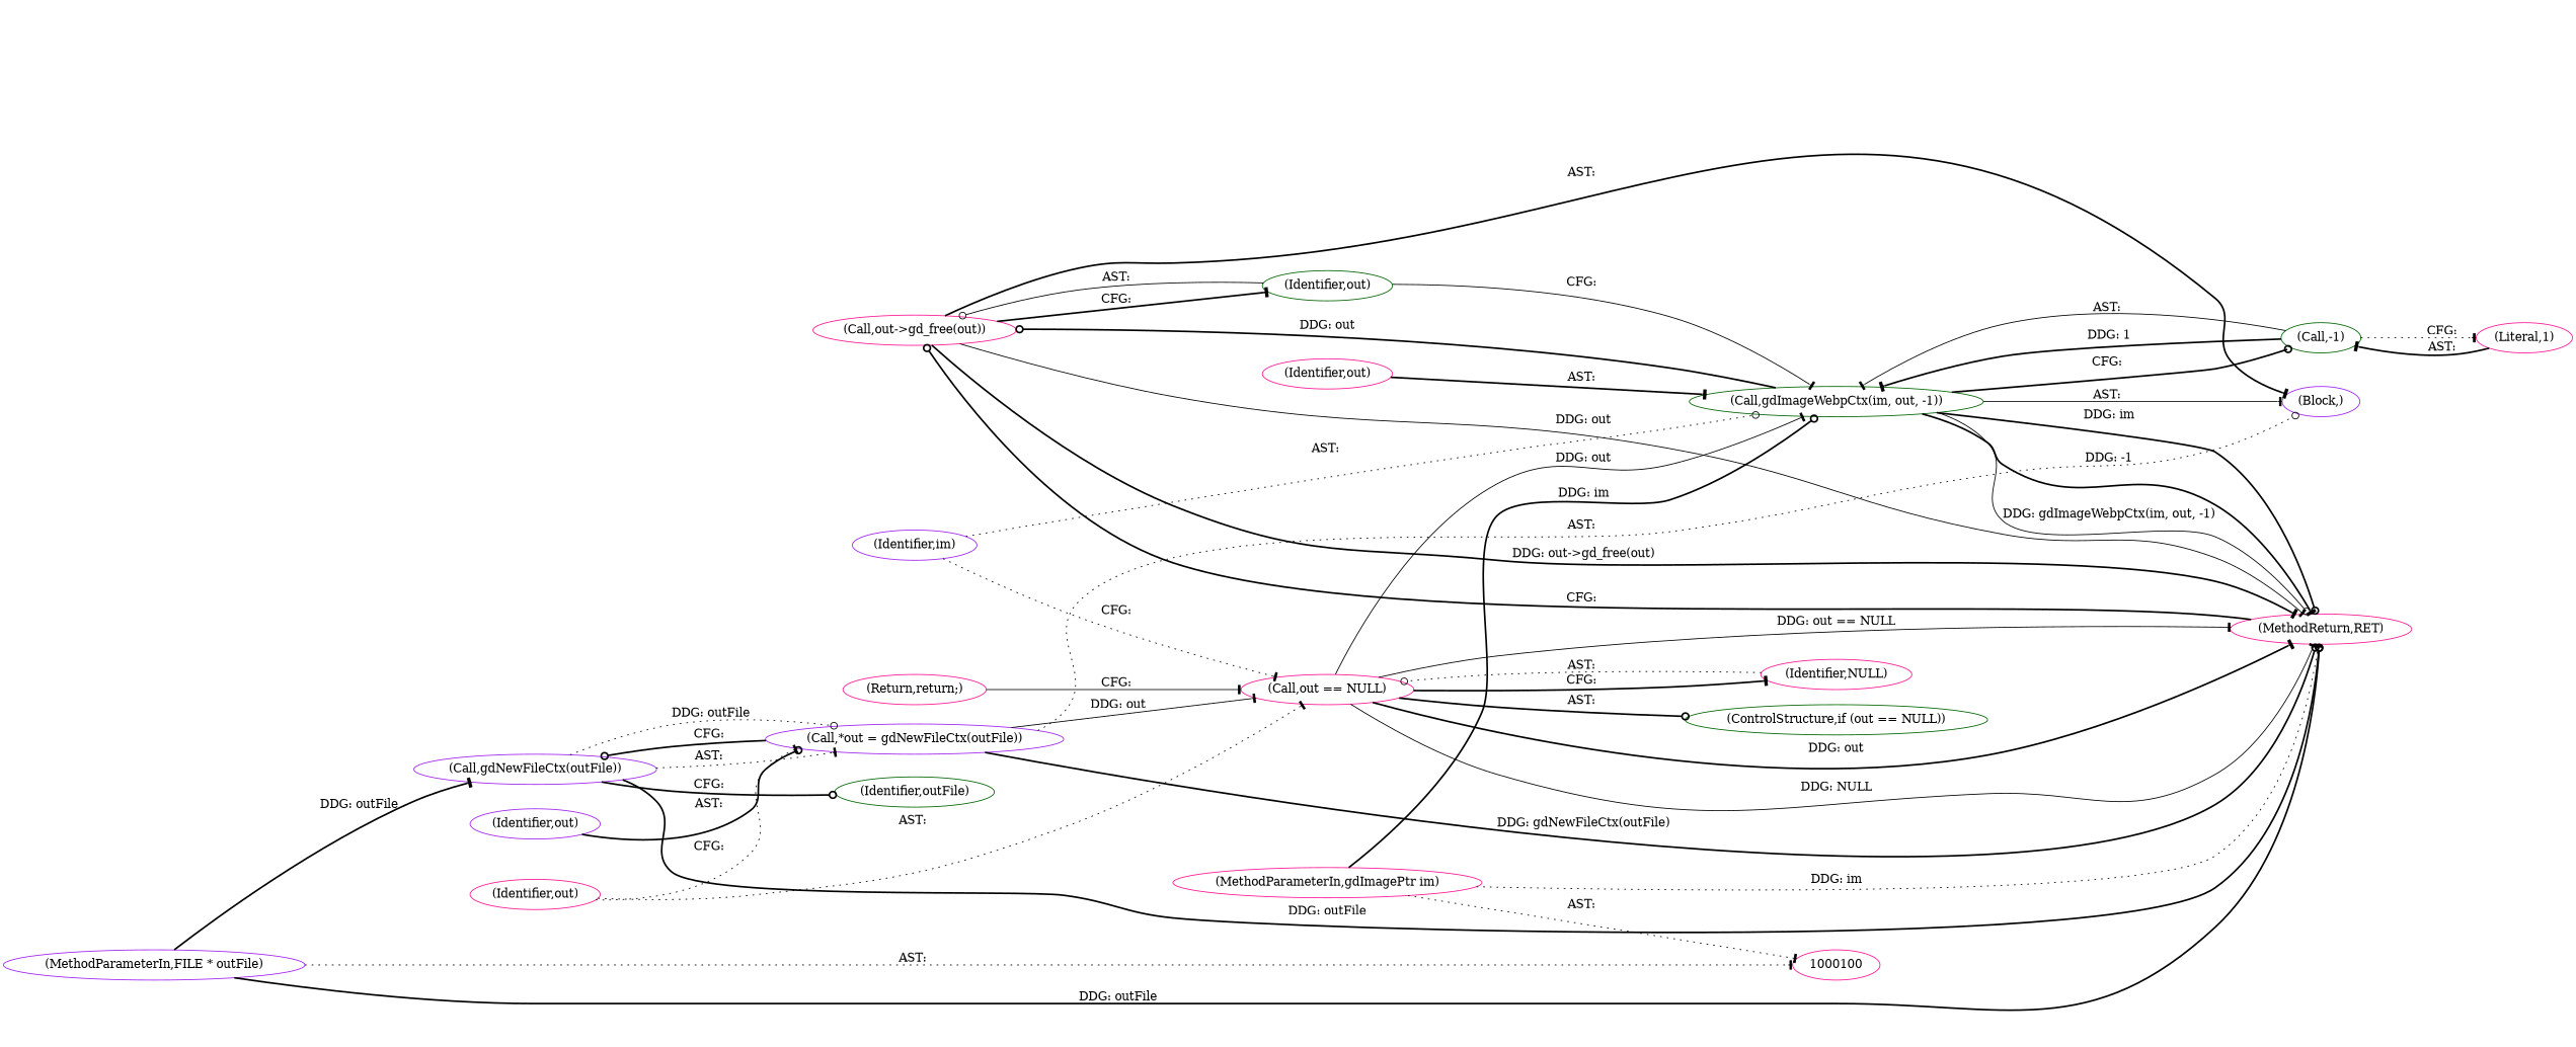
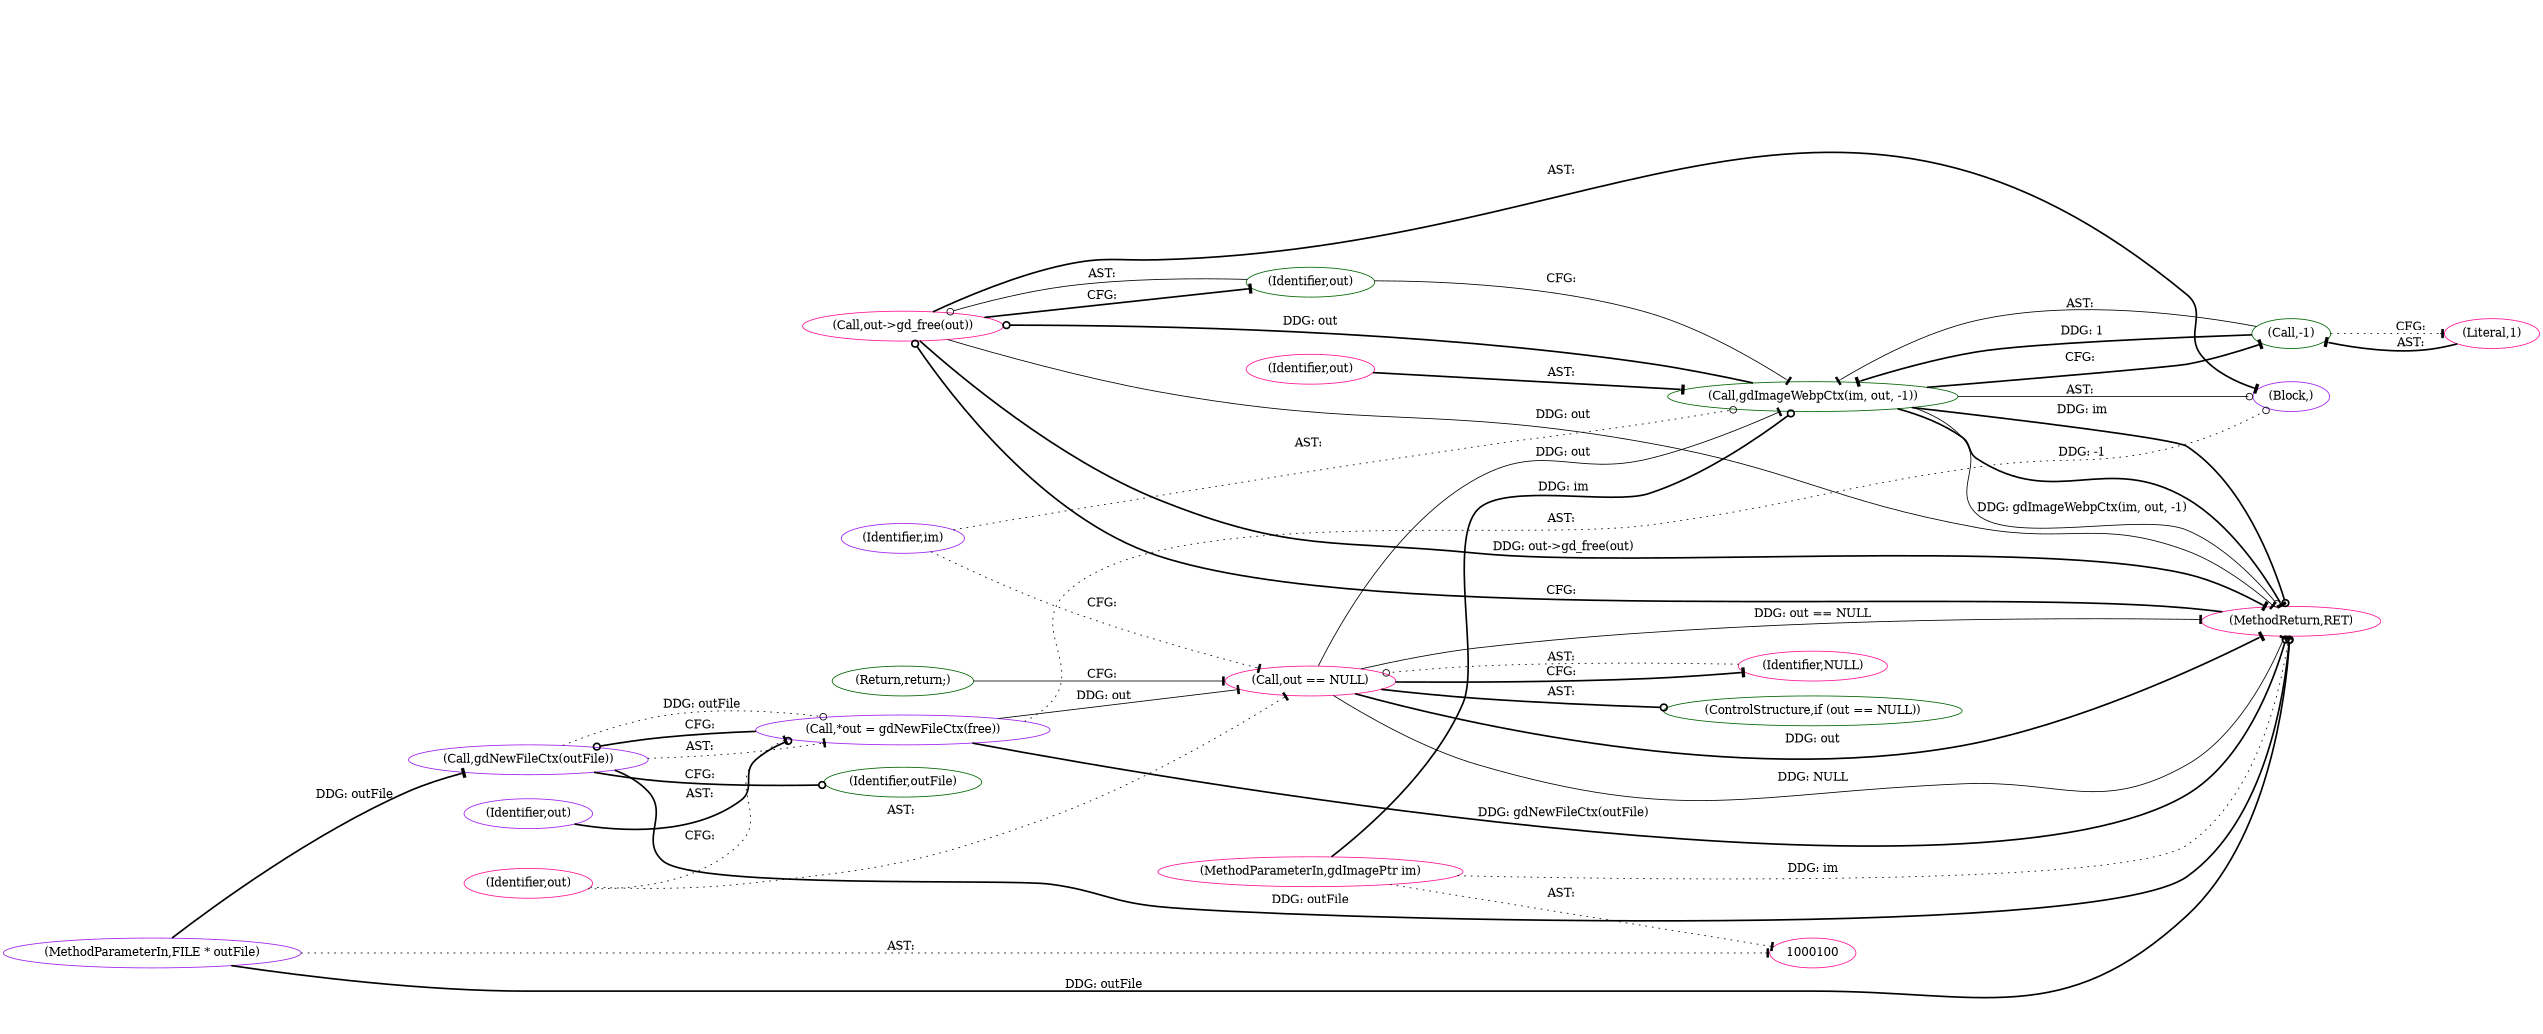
  digraph {
    fontname="DejaVu Serif"
    rankdir=LR
    node [color=deeppink fontname="DejaVu Serif"]
    edge [arrowhead=tee fontname="DejaVu Serif" style=bold]
    n1 [label="(Call,out->gd_free(out))"]
    n2 [color=purple label="(Block,)"]
    n3 [color=darkgreen label="(Identifier,out)"]
    n4 [label="(MethodReturn,RET)"]
    n5 [color=darkgreen label="(Call,gdImageWebpCtx(im, out, -1))"]
    n6 [color=darkgreen label="(Call,-1)"]
    n7 [label="(Literal,1)"]
    n8 [label="(MethodParameterIn,gdImagePtr im)"]
    1000100
    n10 [label="(Call,out == NULL)"]
    n11 [label="(Identifier,NULL)"]
    n12 [color=darkgreen label="(ControlStructure,if (out == NULL))"]
-   n13 [color=purple label="(Call,*out = gdNewFileCtx(outFile))"]
+   n13 [color=purple label="(Call,*out = gdNewFileCtx(free))"]
    n14 [color=purple label="(Call,gdNewFileCtx(outFile))"]
    n15 [color=darkgreen label="(Identifier,outFile)"]
    n16 [color=purple label="(MethodParameterIn,FILE * outFile)"]
    n17 [color=purple label="(Identifier,im)"]
-   n18 [label="(Return,return;)"]
+   n18 [color=darkgreen label="(Return,return;)"]
    n19 [label="(Identifier,out)"]
    n20 [label="(Identifier,out)"]
    n21 [color=purple label="(Identifier,out)"]
    n1 -> n2 [label="AST: "]
    n1 -> n3 [label="CFG: "]
    n1 -> n4 [label="DDG: out" style=solid]
    n1 -> n4 [label="DDG: out->gd_free(out)"]
    n3 -> n1 [arrowhead=odot label="AST: " style=solid]
    n3 -> n5 [label="CFG: " style=solid]
    n4 -> n1 [arrowhead=odot label="CFG: "]
    n5 -> n1 [arrowhead=odot label="DDG: out"]
-   n5 -> n2 [label="AST: " style=solid]
+   n5 -> n2 [arrowhead=odot label="AST: " style=solid]
    n5 -> n4 [label="DDG: -1"]
    n5 -> n4 [arrowhead=odot label="DDG: gdImageWebpCtx(im, out, -1)" style=solid]
    n5 -> n4 [arrowhead=odot label="DDG: im"]
-   n5 -> n6 [arrowhead=odot label="CFG: "]
+   n5 -> n6 [label="CFG: "]
    n6 -> n5 [label="AST: " style=solid]
    n6 -> n5 [label="DDG: 1"]
    n6 -> n7 [label="CFG: " style=dotted]
    n7 -> n6 [label="AST: "]
    n8 -> n4 [label="DDG: im" style=dotted]
    n8 -> n5 [arrowhead=odot label="DDG: im"]
    n8 -> 1000100 [label="AST: " style=dotted]
    n10 -> n4 [label="DDG: NULL" style=solid]
    n10 -> n4 [label="DDG: out == NULL" style=solid]
    n10 -> n4 [label="DDG: out"]
    n10 -> n5 [label="DDG: out" style=solid]
    n10 -> n11 [label="CFG: "]
    n10 -> n12 [arrowhead=odot label="AST: "]
    n11 -> n10 [arrowhead=odot label="AST: " style=dotted]
    n13 -> n2 [arrowhead=odot label="AST: " style=dotted]
    n13 -> n4 [arrowhead=odot label="DDG: gdNewFileCtx(outFile)"]
    n13 -> n10 [label="DDG: out" style=solid]
    n13 -> n14 [arrowhead=odot label="CFG: "]
    n14 -> n4 [arrowhead=odot label="DDG: outFile"]
    n14 -> n13 [label="AST: " style=dotted]
    n14 -> n13 [arrowhead=odot label="DDG: outFile" style=dotted]
    n14 -> n15 [arrowhead=odot label="CFG: "]
    n16 -> n4 [arrowhead=odot label="DDG: outFile"]
    n16 -> 1000100 [label="AST: " style=dotted]
    n16 -> n14 [label="DDG: outFile"]
    n17 -> n5 [arrowhead=odot label="AST: " style=dotted]
    n17 -> n10 [label="CFG: " style=dotted]
    n18 -> n10 [label="CFG: " style=solid]
    n19 -> n5 [label="AST: "]
    n20 -> n10 [label="AST: " style=dotted]
    n20 -> n13 [label="CFG: " style=dotted]
    n21 -> n13 [arrowhead=odot label="AST: "]
  }
